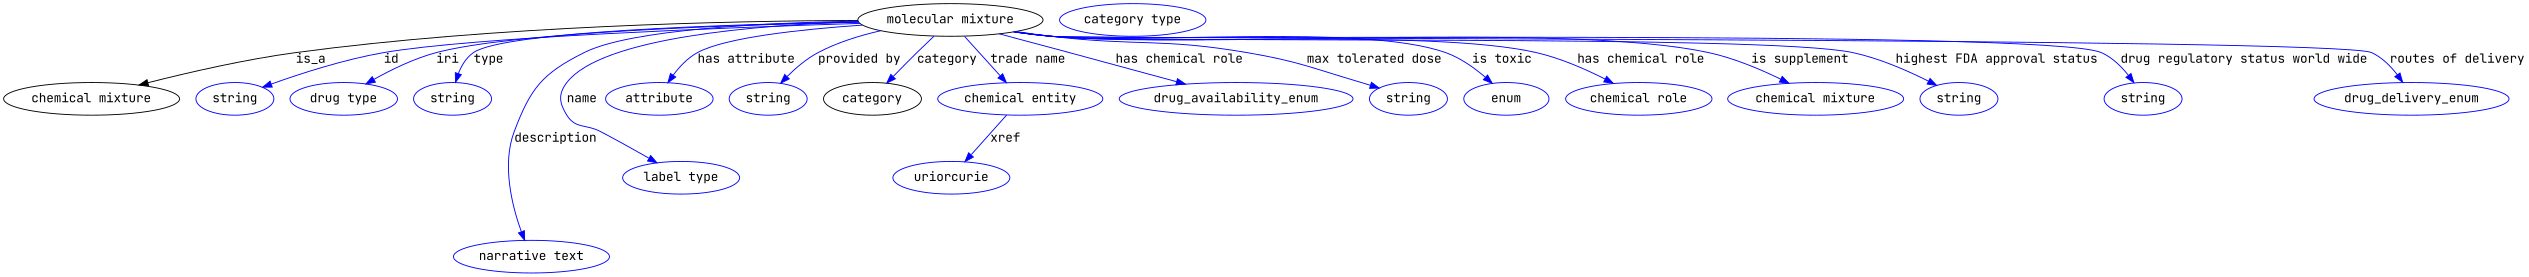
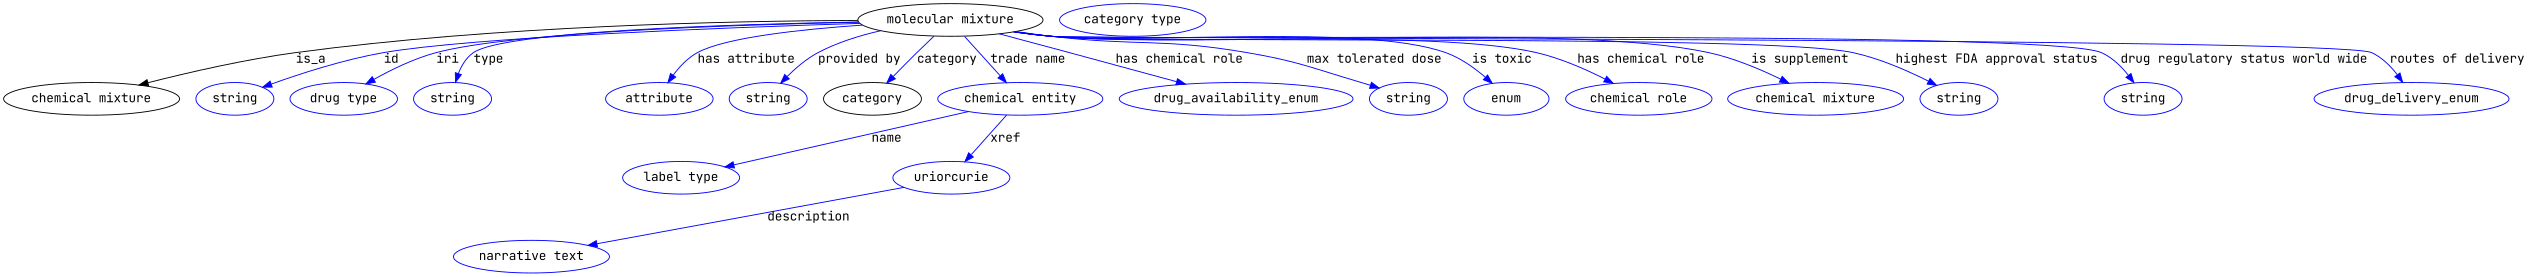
  digraph {
    fontname="JetBrains Mono"
    node [fontname="JetBrains Mono" color=blue]
    edge [fontname="JetBrains Mono" color=blue style=solid]
    n1 [height=0.5 label="molecular mixture" width=2.672 color=""]
    "chemical mixture" [height=0.5 width=2.5276 color=""]
    n3 [height=0.5 label=string width=1.0652]
    n4 [height=0.5 label="drug type" width=1.2277]
    n5 [height=0.5 label=string width=1.0652]
    n6 [height=0.5 label="label type" width=1.5707]
    n7 [height=0.5 label="narrative text" width=2.0943]
    n8 [height=0.5 label=attribute width=1.4443]
    n9 [height=0.5 label=string width=1.0652]
    category [height=0.5 width=1.4263 color=""]
    n11 [height=0.5 label="chemical entity" width=2.2748]
    n12 [height=0.5 label=drug_availability_enum width=3.2858]
    n13 [height=0.5 label=string width=1.0652]
    n14 [height=0.5 label=enum width=1.2999]
    n15 [height=0.5 label="chemical role" width=2.022]
    n16 [height=0.5 label="chemical mixture" width=2.5276]
    n17 [height=0.5 label=string width=1.0652]
    n18 [height=0.5 label=string width=1.0652]
    n19 [height=0.5 label=drug_delivery_enum width=2.9067]
    n20 [height=0.5 label=uriorcurie width=1.5887]
    n21 [height=0.5 label="category type" width=2.0762]
    n1 -> "chemical mixture" [label=is_a color="" style=""]
    n1 -> n3 [label=id]
    n1 -> n4 [label=iri]
    n1 -> n5 [label=type]
-   n1 -> n6 [label=name]
-   n1 -> n7 [label=description]
+   n11 -> n6 [label=name]
+   n20 -> n7 [label=description]
    n1 -> n8 [label="has attribute"]
    n1 -> n9 [label="provided by"]
    n1 -> category [label=category]
    n1 -> n11 [label="trade name"]
    n1 -> n12 [label="has chemical role"]
    n1 -> n13 [label="max tolerated dose"]
    n1 -> n14 [label="is toxic"]
    n1 -> n15 [label="has chemical role"]
    n1 -> n16 [label="is supplement"]
    n1 -> n17 [label="highest FDA approval status"]
    n1 -> n18 [label="drug regulatory status world wide"]
    n1 -> n19 [label="routes of delivery"]
    n11 -> n20 [label=xref]
  }
